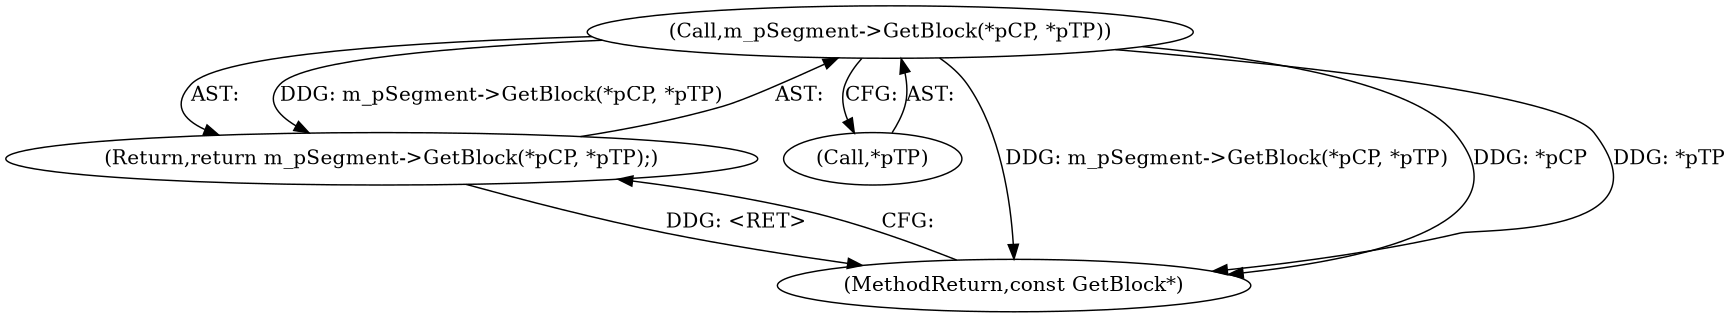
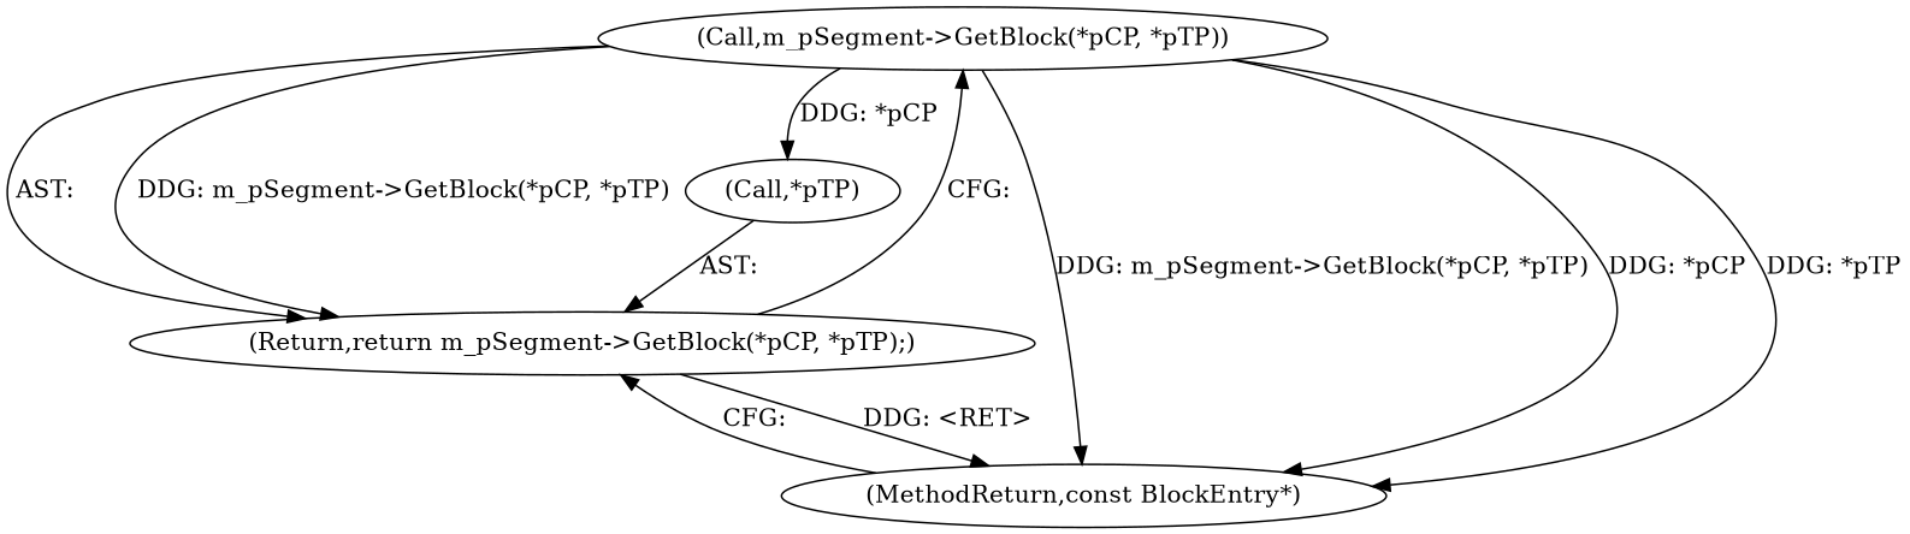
  digraph {
    n1 [label="(Call,m_pSegment->GetBlock(*pCP, *pTP))"]
    n2 [label="(Return,return m_pSegment->GetBlock(*pCP, *pTP);)"]
    n3 [label="(Call,*pTP)"]
-   n4 [label="(MethodReturn,const GetBlock*)"]
+   n4 [label="(MethodReturn,const BlockEntry*)"]
    n1 -> n2 [label="AST: "]
    n1 -> n2 [label="DDG: m_pSegment->GetBlock(*pCP, *pTP)"]
-   n1 -> n3 [label="CFG: "]
+   n1 -> n3 [label="DDG: *pCP"]
    n1 -> n4 [label="DDG: m_pSegment->GetBlock(*pCP, *pTP)"]
    n1 -> n4 [label="DDG: *pCP"]
    n1 -> n4 [label="DDG: *pTP"]
-   n2 -> n1 [label="AST: "]
+   n2 -> n1 [label="CFG: "]
    n2 -> n4 [label="DDG: <RET>"]
-   n3 -> n1 [label="AST: "]
+   n3 -> n2 [label="AST: "]
    n4 -> n2 [label="CFG: "]
  }
